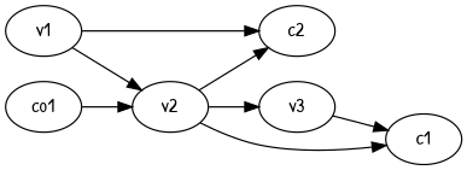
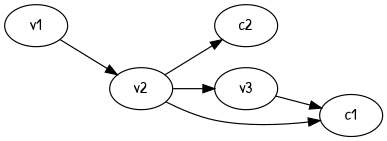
  strict digraph {
    fontname="Patrick Hand"
    rankdir=LR
    node [fontname="Patrick Hand"]
    edge [fontname="Patrick Hand" weight=1]
-   co1
    v2
    v1
    c2
    v3
    c1
-   co1 -> v2
    v2 -> c2
    v2 -> v3
    v2 -> c1
    v1 -> v2
-   v1 -> c2
    v3 -> c1
  }
